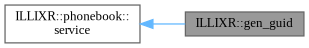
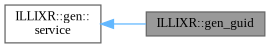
  digraph {
    rankdir=LR
    fontname="Liberation Serif"
    node [color=gray40 fontname="Liberation Serif" fontsize=10 shape=box style=filled]
    n1 [fillcolor=grey60 fontcolor=black height=0.2 label="ILLIXR::gen_guid" width=0.4]
-   n2 [fillcolor=white height=0.2 label="ILLIXR::phonebook::\lservice" width=0.4]
+   n2 [fillcolor=white height=0.2 label="ILLIXR::gen::\lservice" width=0.4]
    n2 -> n1 [color=steelblue1 dir=back fontname="Liberation Serif" fontsize=10 labelfontname=Helvetica labelfontsize=10 style=solid]
  }
